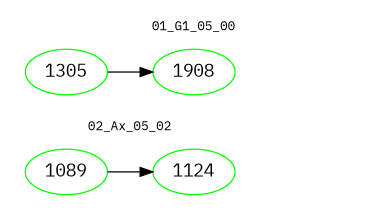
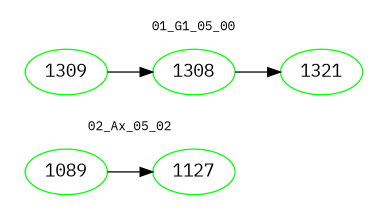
  digraph {
    fontname="IBM Plex Mono"
    rankdir=LR
    node [color=green fontname="IBM Plex Mono"]
    edge [color=black fontname="IBM Plex Mono"]
    n1 [label=1089]
-   n2 [label=1124]
-   n3 [label=1305]
-   n4 [label=1908]
+   n2 [label=1127]
+   n3 [label=1309]
+   n4 [label=1308]
+   n5 [label=1321]
    subgraph cluster_1 {
      color=white
      fontsize=10
      label="02_Ax_05_02"
      n1
      n2
    }
    subgraph cluster_2 {
      color=white
      fontsize=10
      label="01_G1_05_00"
      n3
      n4
+     n5
    }
    n1 -> n2
    n3 -> n4
+   n4 -> n5
  }
